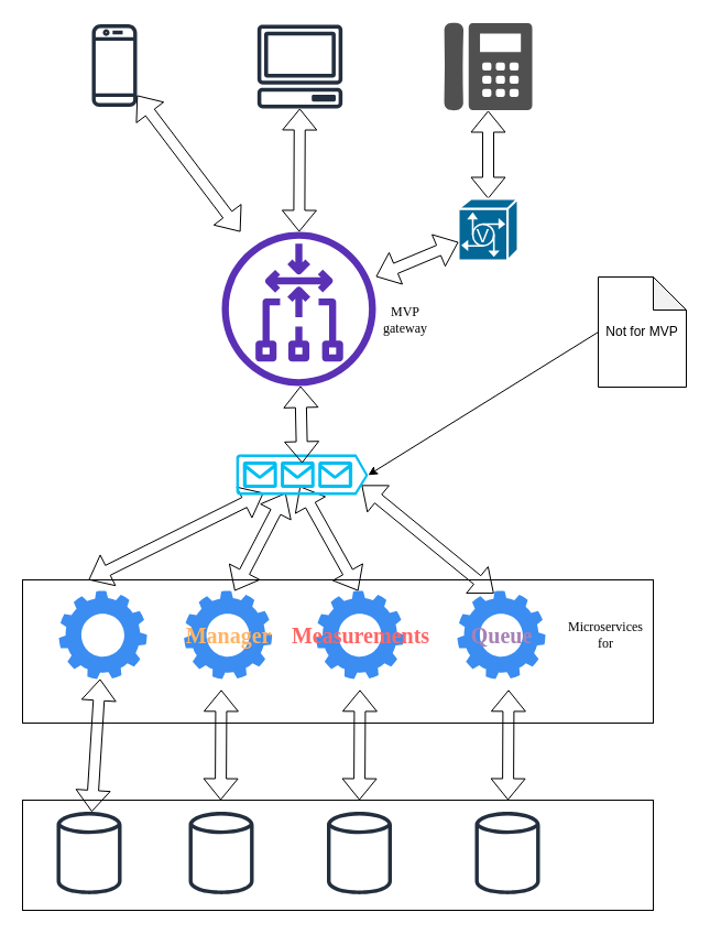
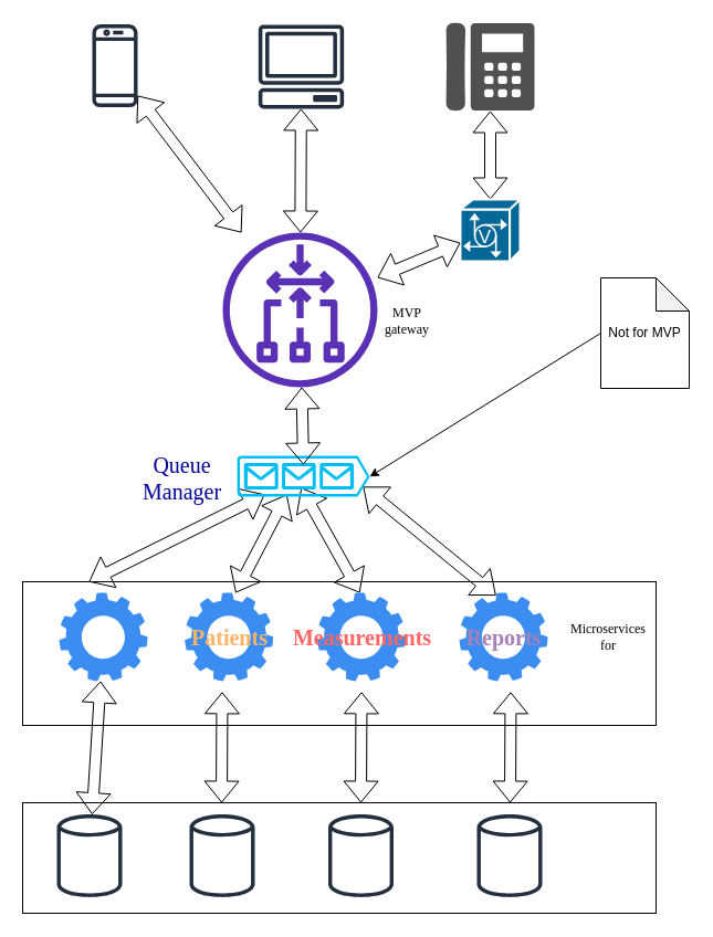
  <mxCell id="0" />
  <mxCell id="1" parent="0" />
  <mxCell id="2" value="" style="rounded=0;whiteSpace=wrap;html=1;shadow=0;comic=0;sketch=0;jiggle=1;fontFamily=Tahoma;fillColor=none;" parent="1" vertex="1"><mxGeometry x="20" y="526" width="573" height="130" as="geometry" /></mxCell>
  <mxCell id="3" value="" style="rounded=0;whiteSpace=wrap;html=1;shadow=0;comic=0;sketch=0;jiggle=1;fontFamily=Tahoma;fillColor=none;" parent="1" vertex="1"><mxGeometry x="20" y="726" width="573" height="100" as="geometry" /></mxCell>
  <mxCell id="4" value="" style="outlineConnect=0;fontColor=#232F3E;gradientColor=none;fillColor=#232F3E;strokeColor=none;dashed=0;verticalLabelPosition=bottom;verticalAlign=top;align=center;html=1;fontSize=12;fontStyle=0;aspect=fixed;pointerEvents=1;shape=mxgraph.aws4.mobile_client;" parent="1" vertex="1"><mxGeometry x="83" y="20" width="41" height="78" as="geometry" /></mxCell>
  <mxCell id="5" value="" style="outlineConnect=0;fontColor=#232F3E;gradientColor=none;fillColor=#232F3E;strokeColor=none;dashed=0;verticalLabelPosition=bottom;verticalAlign=top;align=center;html=1;fontSize=12;fontStyle=0;aspect=fixed;pointerEvents=1;shape=mxgraph.aws4.client;" parent="1" vertex="1"><mxGeometry x="233" y="22" width="78" height="76" as="geometry" /></mxCell>
  <mxCell id="6" value="" style="pointerEvents=1;shadow=0;dashed=0;html=1;strokeColor=none;fillColor=#505050;labelPosition=center;verticalLabelPosition=bottom;verticalAlign=top;outlineConnect=0;align=center;shape=mxgraph.office.devices.phone_digital;" parent="1" vertex="1"><mxGeometry x="403" y="20" width="80" height="80" as="geometry" /></mxCell>
  <mxCell id="7" value="" style="outlineConnect=0;fontColor=#232F3E;gradientColor=none;fillColor=#5A30B5;strokeColor=none;dashed=0;verticalLabelPosition=bottom;verticalAlign=top;align=center;html=1;fontSize=12;fontStyle=0;aspect=fixed;pointerEvents=1;shape=mxgraph.aws4.gateway_load_balancer;rotation=90;fontFamily=Tahoma;comic=0;" parent="1" vertex="1"><mxGeometry x="201" y="210" width="140" height="140" as="geometry" /></mxCell>
  <mxCell id="8" value="" style="shape=flexArrow;endArrow=classic;startArrow=classic;html=1;" parent="1" source="7" target="4" edge="1"><mxGeometry width="100" height="100" relative="1" as="geometry"><mxPoint x="83" y="200" as="sourcePoint" /><mxPoint x="183" y="100" as="targetPoint" /></mxGeometry></mxCell>
  <mxCell id="9" value="" style="shape=flexArrow;endArrow=classic;startArrow=classic;html=1;" parent="1" source="7" target="5" edge="1"><mxGeometry width="100" height="100" relative="1" as="geometry"><mxPoint x="397.021" y="375.24" as="sourcePoint" /><mxPoint x="251.999" y="120.001" as="targetPoint" /></mxGeometry></mxCell>
  <mxCell id="10" value="" style="shape=flexArrow;endArrow=classic;startArrow=classic;html=1;exitX=0.5;exitY=0;exitDx=0;exitDy=0;exitPerimeter=0;" parent="1" source="11" target="6" edge="1"><mxGeometry width="100" height="100" relative="1" as="geometry"><mxPoint x="288.841" y="370" as="sourcePoint" /><mxPoint x="143.819" y="114.761" as="targetPoint" /></mxGeometry></mxCell>
  <mxCell id="11" value="" style="shape=mxgraph.cisco.servers.voice_commserver;html=1;pointerEvents=1;dashed=0;fillColor=#036897;strokeColor=#ffffff;strokeWidth=2;verticalLabelPosition=bottom;verticalAlign=top;align=center;outlineConnect=0;comic=0;jiggle=1;shadow=0;sketch=0;" parent="1" vertex="1"><mxGeometry x="416" y="180" width="54" height="56" as="geometry" /></mxCell>
  <mxCell id="12" value="" style="shape=flexArrow;endArrow=classic;startArrow=classic;html=1;" parent="1" source="11" target="7" edge="1"><mxGeometry width="100" height="100" relative="1" as="geometry"><mxPoint x="298.841" y="380" as="sourcePoint" /><mxPoint x="153.819" y="124.761" as="targetPoint" /></mxGeometry></mxCell>
  <mxCell id="13" value="" style="shape=flexArrow;endArrow=classic;startArrow=classic;html=1;" parent="1" source="24" target="29" edge="1"><mxGeometry width="100" height="100" relative="1" as="geometry"><mxPoint x="131.5" y="787" as="sourcePoint" /><mxPoint x="131.5" y="596" as="targetPoint" /></mxGeometry></mxCell>
  <mxCell id="14" value="" style="shape=flexArrow;endArrow=classic;startArrow=classic;html=1;" parent="1" edge="1"><mxGeometry width="100" height="100" relative="1" as="geometry"><mxPoint x="199.996" y="726" as="sourcePoint" /><mxPoint x="200.525" y="625.87" as="targetPoint" /></mxGeometry></mxCell>
  <mxCell id="15" value="" style="shape=flexArrow;endArrow=classic;startArrow=classic;html=1;" parent="1" edge="1"><mxGeometry width="100" height="100" relative="1" as="geometry"><mxPoint x="325.996" y="726" as="sourcePoint" /><mxPoint x="326.525" y="625.87" as="targetPoint" /></mxGeometry></mxCell>
  <mxCell id="16" value="" style="shape=flexArrow;endArrow=classic;startArrow=classic;html=1;" parent="1" edge="1"><mxGeometry width="100" height="100" relative="1" as="geometry"><mxPoint x="460.996" y="726" as="sourcePoint" /><mxPoint x="461.525" y="625.87" as="targetPoint" /></mxGeometry></mxCell>
  <mxCell id="17" value="" style="shape=flexArrow;endArrow=classic;startArrow=classic;html=1;entryX=0.208;entryY=0.946;entryDx=0;entryDy=0;entryPerimeter=0;" parent="1" target="37" edge="1"><mxGeometry width="100" height="100" relative="1" as="geometry"><mxPoint x="79.998" y="526" as="sourcePoint" /><mxPoint x="-27" y="326" as="targetPoint" /></mxGeometry></mxCell>
  <mxCell id="18" value="" style="shape=flexArrow;endArrow=classic;startArrow=classic;html=1;exitX=0.575;exitY=0;exitDx=0;exitDy=0;exitPerimeter=0;entryX=0.375;entryY=0.946;entryDx=0;entryDy=0;entryPerimeter=0;" parent="1" source="30" target="37" edge="1"><mxGeometry width="100" height="100" relative="1" as="geometry"><mxPoint x="189.998" y="536" as="sourcePoint" /><mxPoint x="311" y="415.633" as="targetPoint" /></mxGeometry></mxCell>
  <mxCell id="19" value="" style="shape=flexArrow;endArrow=classic;startArrow=classic;html=1;exitX=0.48;exitY=0;exitDx=0;exitDy=0;exitPerimeter=0;entryX=0.483;entryY=0.784;entryDx=0;entryDy=0;entryPerimeter=0;" parent="1" source="32" target="37" edge="1"><mxGeometry width="100" height="100" relative="1" as="geometry"><mxPoint x="296.498" y="543.37" as="sourcePoint" /><mxPoint x="268" y="466" as="targetPoint" /></mxGeometry></mxCell>
  <mxCell id="20" value="" style="shape=flexArrow;endArrow=classic;startArrow=classic;html=1;exitX=0.415;exitY=0.03;exitDx=0;exitDy=0;exitPerimeter=0;entryX=0.95;entryY=0.757;entryDx=0;entryDy=0;entryPerimeter=0;" parent="1" source="31" target="37" edge="1"><mxGeometry width="100" height="100" relative="1" as="geometry"><mxPoint x="489.998" y="526" as="sourcePoint" /><mxPoint x="611" y="405.633" as="targetPoint" /></mxGeometry></mxCell>
  <mxCell id="21" value="MVP gateway" style="text;html=1;strokeColor=none;fillColor=none;align=center;verticalAlign=middle;whiteSpace=wrap;rounded=0;shadow=0;comic=0;sketch=0;jiggle=1;fontFamily=Tahoma;" parent="1" vertex="1"><mxGeometry x="348" y="280" width="40" height="20" as="geometry" /></mxCell>
  <mxCell id="22" value="Microservices for" style="text;html=1;strokeColor=none;fillColor=none;align=center;verticalAlign=middle;whiteSpace=wrap;rounded=0;shadow=0;comic=0;sketch=0;jiggle=1;fontFamily=Tahoma;" parent="1" vertex="1"><mxGeometry x="530" y="566" width="40" height="20" as="geometry" /></mxCell>
  <mxCell id="23" value="" style="group" parent="1" vertex="1" connectable="0"><mxGeometry x="51" y="735" width="439" height="78" as="geometry" /></mxCell>
  <mxCell id="24" value="" style="outlineConnect=0;fontColor=#232F3E;gradientColor=none;fillColor=#232F3E;strokeColor=none;dashed=0;verticalLabelPosition=bottom;verticalAlign=top;align=center;html=1;fontSize=12;fontStyle=0;aspect=fixed;pointerEvents=1;shape=mxgraph.aws4.generic_database;" parent="23" vertex="1"><mxGeometry width="59" height="78" as="geometry" /></mxCell>
  <mxCell id="25" value="" style="outlineConnect=0;fontColor=#232F3E;gradientColor=none;fillColor=#232F3E;strokeColor=none;dashed=0;verticalLabelPosition=bottom;verticalAlign=top;align=center;html=1;fontSize=12;fontStyle=0;aspect=fixed;pointerEvents=1;shape=mxgraph.aws4.generic_database;" parent="23" vertex="1"><mxGeometry x="120" width="59" height="78" as="geometry" /></mxCell>
  <mxCell id="26" value="" style="group" parent="23" vertex="1" connectable="0"><mxGeometry x="245.5" width="193.5" height="78" as="geometry" /></mxCell>
  <mxCell id="27" value="" style="outlineConnect=0;fontColor=#232F3E;gradientColor=none;fillColor=#232F3E;strokeColor=none;dashed=0;verticalLabelPosition=bottom;verticalAlign=top;align=center;html=1;fontSize=12;fontStyle=0;aspect=fixed;pointerEvents=1;shape=mxgraph.aws4.generic_database;" parent="26" vertex="1"><mxGeometry width="59" height="78" as="geometry" /></mxCell>
  <mxCell id="28" value="" style="outlineConnect=0;fontColor=#232F3E;gradientColor=none;fillColor=#232F3E;strokeColor=none;dashed=0;verticalLabelPosition=bottom;verticalAlign=top;align=center;html=1;fontSize=12;fontStyle=0;aspect=fixed;pointerEvents=1;shape=mxgraph.aws4.generic_database;" parent="26" vertex="1"><mxGeometry x="134.5" width="59" height="78" as="geometry" /></mxCell>
  <mxCell id="29" value="" style="html=1;aspect=fixed;strokeColor=none;shadow=0;align=center;verticalAlign=top;fillColor=#3B8DF1;shape=mxgraph.gcp2.gear" parent="1" vertex="1"><mxGeometry x="53" y="536" width="80" height="80" as="geometry" /></mxCell>
  <mxCell id="30" value="" style="html=1;aspect=fixed;strokeColor=none;shadow=0;align=center;verticalAlign=top;fillColor=#3B8DF1;shape=mxgraph.gcp2.gear" parent="1" vertex="1"><mxGeometry x="166.659" y="536" width="80" height="80" as="geometry" /></mxCell>
  <mxCell id="31" value="" style="html=1;aspect=fixed;strokeColor=none;shadow=0;align=center;verticalAlign=top;fillColor=#3B8DF1;shape=mxgraph.gcp2.gear" parent="1" vertex="1"><mxGeometry x="414.989" y="536" width="80" height="80" as="geometry" /></mxCell>
  <mxCell id="32" value="" style="html=1;aspect=fixed;strokeColor=none;shadow=0;align=center;verticalAlign=top;fillColor=#3B8DF1;shape=mxgraph.gcp2.gear" parent="1" vertex="1"><mxGeometry x="286.526" y="536" width="80" height="80" as="geometry" /></mxCell>
- <mxCell id="33" value="&lt;font style=&quot;font-size: 20px;&quot;&gt;Manager&lt;br style=&quot;font-size: 20px;&quot;&gt;&lt;/font&gt;" style="text;html=1;align=center;verticalAlign=middle;resizable=0;points=[];autosize=1;strokeColor=none;fontFamily=Tahoma;fontSize=20;fontColor=#FFB366;fontStyle=1" parent="1" vertex="1"><mxGeometry x="156.66" y="561" width="100" height="30" as="geometry" /></mxCell>
+ <mxCell id="33" value="&lt;font style=&quot;font-size: 20px;&quot;&gt;Patients&lt;br style=&quot;font-size: 20px;&quot;&gt;&lt;/font&gt;" style="text;html=1;align=center;verticalAlign=middle;resizable=0;points=[];autosize=1;strokeColor=none;fontFamily=Tahoma;fontSize=20;fontColor=#FFB366;fontStyle=1" parent="1" vertex="1"><mxGeometry x="156.66" y="561" width="100" height="30" as="geometry" /></mxCell>
  <mxCell id="34" value="&lt;font style=&quot;font-size: 20px;&quot;&gt;&lt;font color=&quot;#ff6666&quot; style=&quot;font-size: 20px;&quot;&gt;Measurements&lt;/font&gt;&lt;br style=&quot;font-size: 20px;&quot;&gt;&lt;/font&gt;" style="text;html=1;align=center;verticalAlign=middle;resizable=0;points=[];autosize=1;strokeColor=none;fontFamily=Tahoma;fontSize=20;fontColor=#FFB366;fontStyle=1" parent="1" vertex="1"><mxGeometry x="246.53" y="561" width="160" height="30" as="geometry" /></mxCell>
- <mxCell id="35" value="&lt;font style=&quot;font-size: 20px;&quot;&gt;&lt;font color=&quot;#a680b8&quot; style=&quot;font-size: 20px;&quot;&gt;Queue&lt;/font&gt;&lt;br style=&quot;font-size: 20px;&quot;&gt;&lt;/font&gt;" style="text;html=1;align=center;verticalAlign=middle;resizable=0;points=[];autosize=1;strokeColor=none;fontFamily=Tahoma;fontSize=20;fontColor=#FFB366;fontStyle=1" parent="1" vertex="1"><mxGeometry x="409.99" y="561" width="90" height="30" as="geometry" /></mxCell>
+ <mxCell id="35" value="&lt;font style=&quot;font-size: 20px;&quot;&gt;&lt;font color=&quot;#a680b8&quot; style=&quot;font-size: 20px;&quot;&gt;Reports&lt;/font&gt;&lt;br style=&quot;font-size: 20px;&quot;&gt;&lt;/font&gt;" style="text;html=1;align=center;verticalAlign=middle;resizable=0;points=[];autosize=1;strokeColor=none;fontFamily=Tahoma;fontSize=20;fontColor=#FFB366;fontStyle=1" parent="1" vertex="1"><mxGeometry x="409.99" y="561" width="90" height="30" as="geometry" /></mxCell>
  <mxCell id="36" value="" style="group" parent="1" vertex="1" connectable="0"><mxGeometry x="119" y="407" width="215" height="50" as="geometry" /></mxCell>
  <mxCell id="37" value="" style="verticalLabelPosition=bottom;html=1;verticalAlign=top;align=center;strokeColor=none;fillColor=#00BEF2;shape=mxgraph.azure.queue_generic;pointerEvents=1;shadow=0;comic=0;sketch=0;jiggle=1;fontFamily=Tahoma;fontSize=20;fontColor=#000099;" parent="36" vertex="1"><mxGeometry x="95" y="5" width="120" height="37" as="geometry" /></mxCell>
+ <mxCell id="38" value="Queue &lt;br&gt;Manager" style="text;html=1;align=center;verticalAlign=middle;resizable=0;points=[];autosize=1;strokeColor=none;fontSize=20;fontFamily=Tahoma;fontColor=#000099;" parent="36" vertex="1"><mxGeometry width="90" height="50" as="geometry" /></mxCell>
  <mxCell id="39" value="" style="shape=flexArrow;endArrow=classic;startArrow=classic;html=1;exitX=0.5;exitY=0.216;exitDx=0;exitDy=0;exitPerimeter=0;" parent="1" source="37" target="7" edge="1"><mxGeometry width="100" height="100" relative="1" as="geometry"><mxPoint x="262.998" y="412" as="sourcePoint" /><mxPoint x="263.507" y="300" as="targetPoint" /></mxGeometry></mxCell>
  <mxCell id="40" value="Not for MVP" style="shape=note;whiteSpace=wrap;html=1;backgroundOutline=1;darkOpacity=0.05;" vertex="1" parent="1"><mxGeometry x="543" y="251" width="80" height="100" as="geometry" /></mxCell>
  <mxCell id="41" value="" style="endArrow=none;startArrow=classic;html=1;exitX=1;exitY=0.51;exitDx=0;exitDy=0;exitPerimeter=0;entryX=0;entryY=0.5;entryDx=0;entryDy=0;entryPerimeter=0;endFill=0;" edge="1" parent="1" source="37" target="40"><mxGeometry width="100" height="100" relative="1" as="geometry"><mxPoint x="494.989" y="481.2" as="sourcePoint" /><mxPoint x="374.8" y="382.809" as="targetPoint" /></mxGeometry></mxCell>
